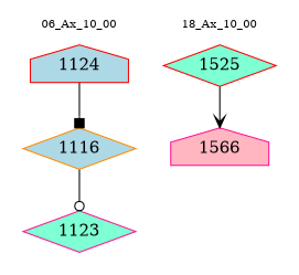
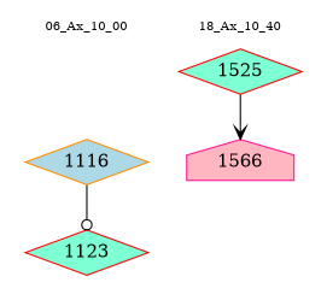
  digraph {
    node [color=red fillcolor=lightblue shape=diamond style=filled]
    edge [color=black]
-   n1 [label=1124 shape=house]
    n2 [color=darkorange label=1116]
-   n3 [color=deeppink fillcolor=aquamarine label=1123]
+   n3 [fillcolor=aquamarine label=1123]
    n4 [fillcolor=aquamarine label=1525]
    n5 [color=deeppink fillcolor=lightpink label=1566 shape=house]
    subgraph cluster_1 {
      color=white
      fontsize=10
      label="06_Ax_10_00"
-     n1
      n2
      n3
    }
    subgraph cluster_2 {
      color=white
      fontsize=10
-     label="18_Ax_10_00"
+     label="18_Ax_10_40"
      n4
      n5
    }
-   n1 -> n2 [arrowhead=box]
    n2 -> n3 [arrowhead=odot]
    n4 -> n5 [arrowhead=vee]
  }
